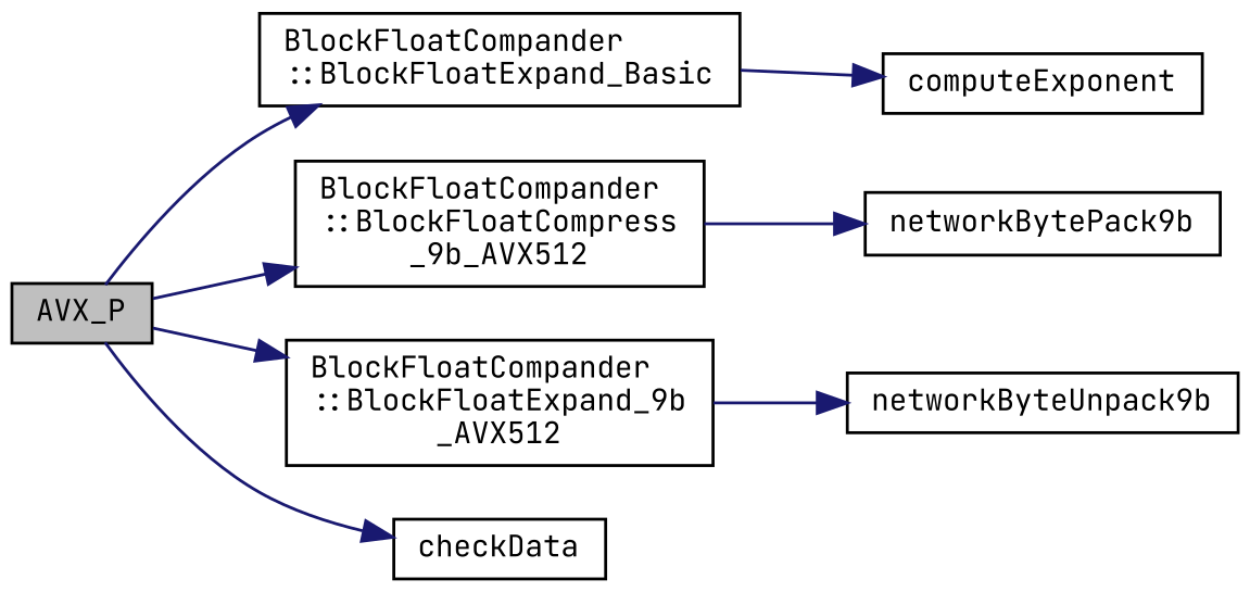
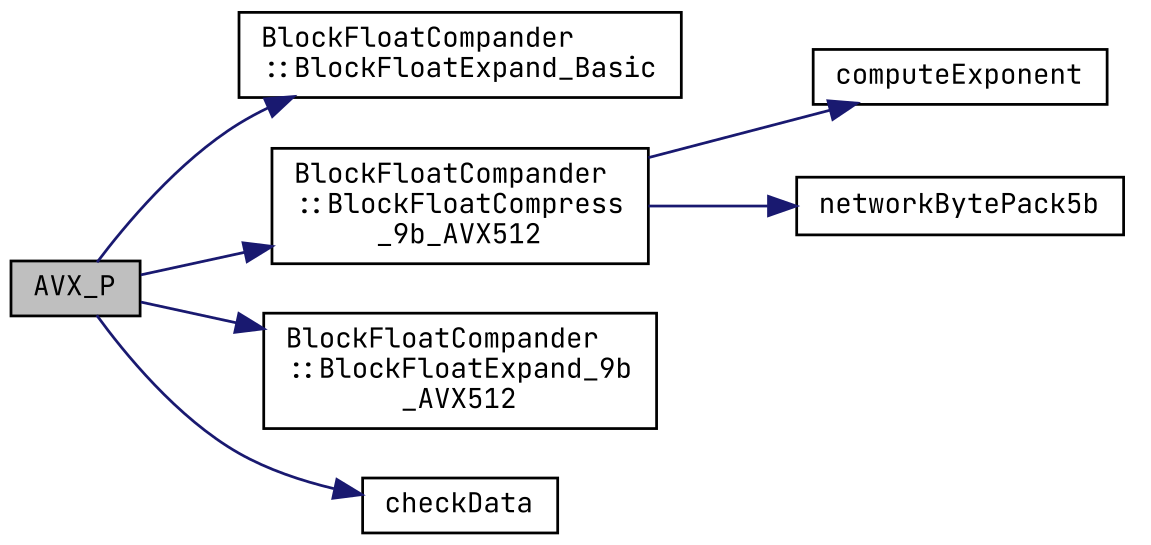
  digraph {
    fontname="JetBrains Mono"
    rankdir=LR
    node [color=black fillcolor=white fontname="JetBrains Mono" fontsize=10 shape=record style=filled]
    edge [color=midnightblue fontname="JetBrains Mono" fontsize=10 labelfontname=Helvetica labelfontsize=10 style=solid]
    n1 [fillcolor=grey75 fontcolor=black height=0.2 label=AVX_P width=0.4]
    n2 [height=0.2 label="BlockFloatCompander\l::BlockFloatCompress\l_9b_AVX512" width=0.4]
    n3 [height=0.2 label="BlockFloatCompander\l::BlockFloatExpand_9b\l_AVX512" width=0.4]
    n4 [height=0.2 label="BlockFloatCompander\l::BlockFloatExpand_Basic" width=0.4]
    n5 [height=0.2 label=checkData width=0.4]
    n6 [height=0.2 label=computeExponent width=0.4]
-   n7 [height=0.2 label=networkBytePack9b width=0.4]
-   n8 [height=0.2 label=networkByteUnpack9b width=0.4]
+   n7 [height=0.2 label=networkBytePack5b width=0.4]
    n1 -> n2
    n1 -> n3
    n1 -> n4
    n1 -> n5
-   n4 -> n6
+   n2 -> n6
    n2 -> n7
-   n3 -> n8
  }
